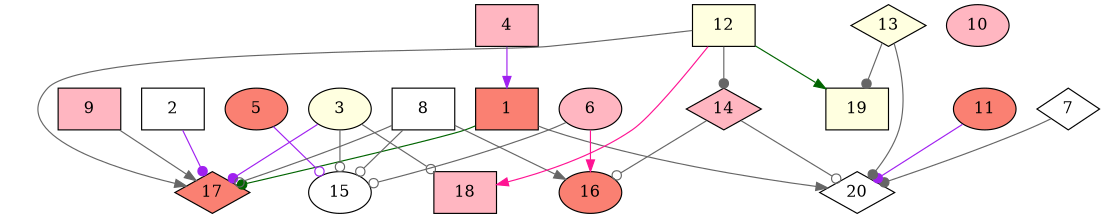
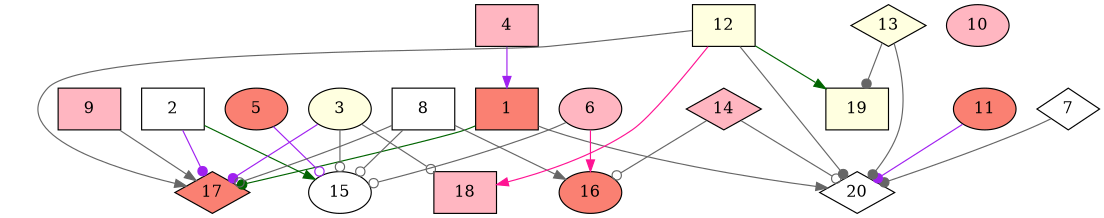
  digraph {
    node [alpha=0.10 fillcolor=lightpink shape=box style=filled]
    edge [arrowhead=normal color=gray40]
    1 [alpha=0.09 expect_size=24130560 fillcolor=salmon]
    17 [alpha=0.00 expect_size=34217984 fillcolor=salmon shape=diamond]
    20 [expect_size=36703232 fillcolor=white shape=diamond]
    2 [expect_size=40751104 fillcolor=white]
    15 [alpha=0.08 expect_size=47759360 fillcolor=white shape=ellipse]
    3 [alpha=0.12 expect_size=15173632 fillcolor=lightyellow shape=ellipse]
    18 [alpha=0.01 expect_size=23828480]
    4 [alpha=0.14 expect_size=32787456]
    5 [alpha=0.12 expect_size=33374208 fillcolor=salmon shape=ellipse]
    6 [alpha=0.03 expect_size=45420544 shape=ellipse]
    16 [alpha=0.12 expect_size=28053504 fillcolor=salmon shape=ellipse]
    7 [alpha=0.16 expect_size=30738432 fillcolor=white shape=diamond]
    8 [alpha=0.17 expect_size=21167104 fillcolor=white]
    9 [alpha=0.08 expect_size=10036224]
    10 [alpha=0.03 expect_size=26872832 shape=ellipse]
    11 [expect_size=34503680 fillcolor=salmon shape=ellipse]
    12 [alpha=0.00 expect_size=9598976 fillcolor=lightyellow]
    19 [alpha=0.09 expect_size=17386496 fillcolor=lightyellow]
    13 [alpha=0.01 expect_size=33126400 fillcolor=lightyellow shape=diamond]
    14 [alpha=0.04 expect_size=15179776 shape=diamond]
    1 -> 17 [arrowhead=dot color=darkgreen]
    1 -> 20
    2 -> 17 [arrowhead=dot color=purple]
+   2 -> 15 [color=darkgreen]
    3 -> 17 [arrowhead=dot color=purple]
    3 -> 15 [arrowhead=odot]
    3 -> 18 [arrowhead=odot]
    4 -> 1 [color=purple]
    5 -> 15 [arrowhead=odot color=purple]
    6 -> 15 [arrowhead=odot]
    6 -> 16 [color=deeppink]
    7 -> 20 [arrowhead=dot]
    8 -> 17 [arrowhead=odot]
    8 -> 15 [arrowhead=odot]
    8 -> 16
    9 -> 17
    11 -> 20 [arrowhead=dot color=purple]
    12 -> 17
-   12 -> 14 [arrowhead=dot]
+   12 -> 20 [arrowhead=dot]
    12 -> 18 [color=deeppink]
    12 -> 19 [color=darkgreen]
    13 -> 20 [arrowhead=dot]
    13 -> 19 [arrowhead=dot]
    14 -> 20 [arrowhead=odot]
    14 -> 16 [arrowhead=odot]
  }
